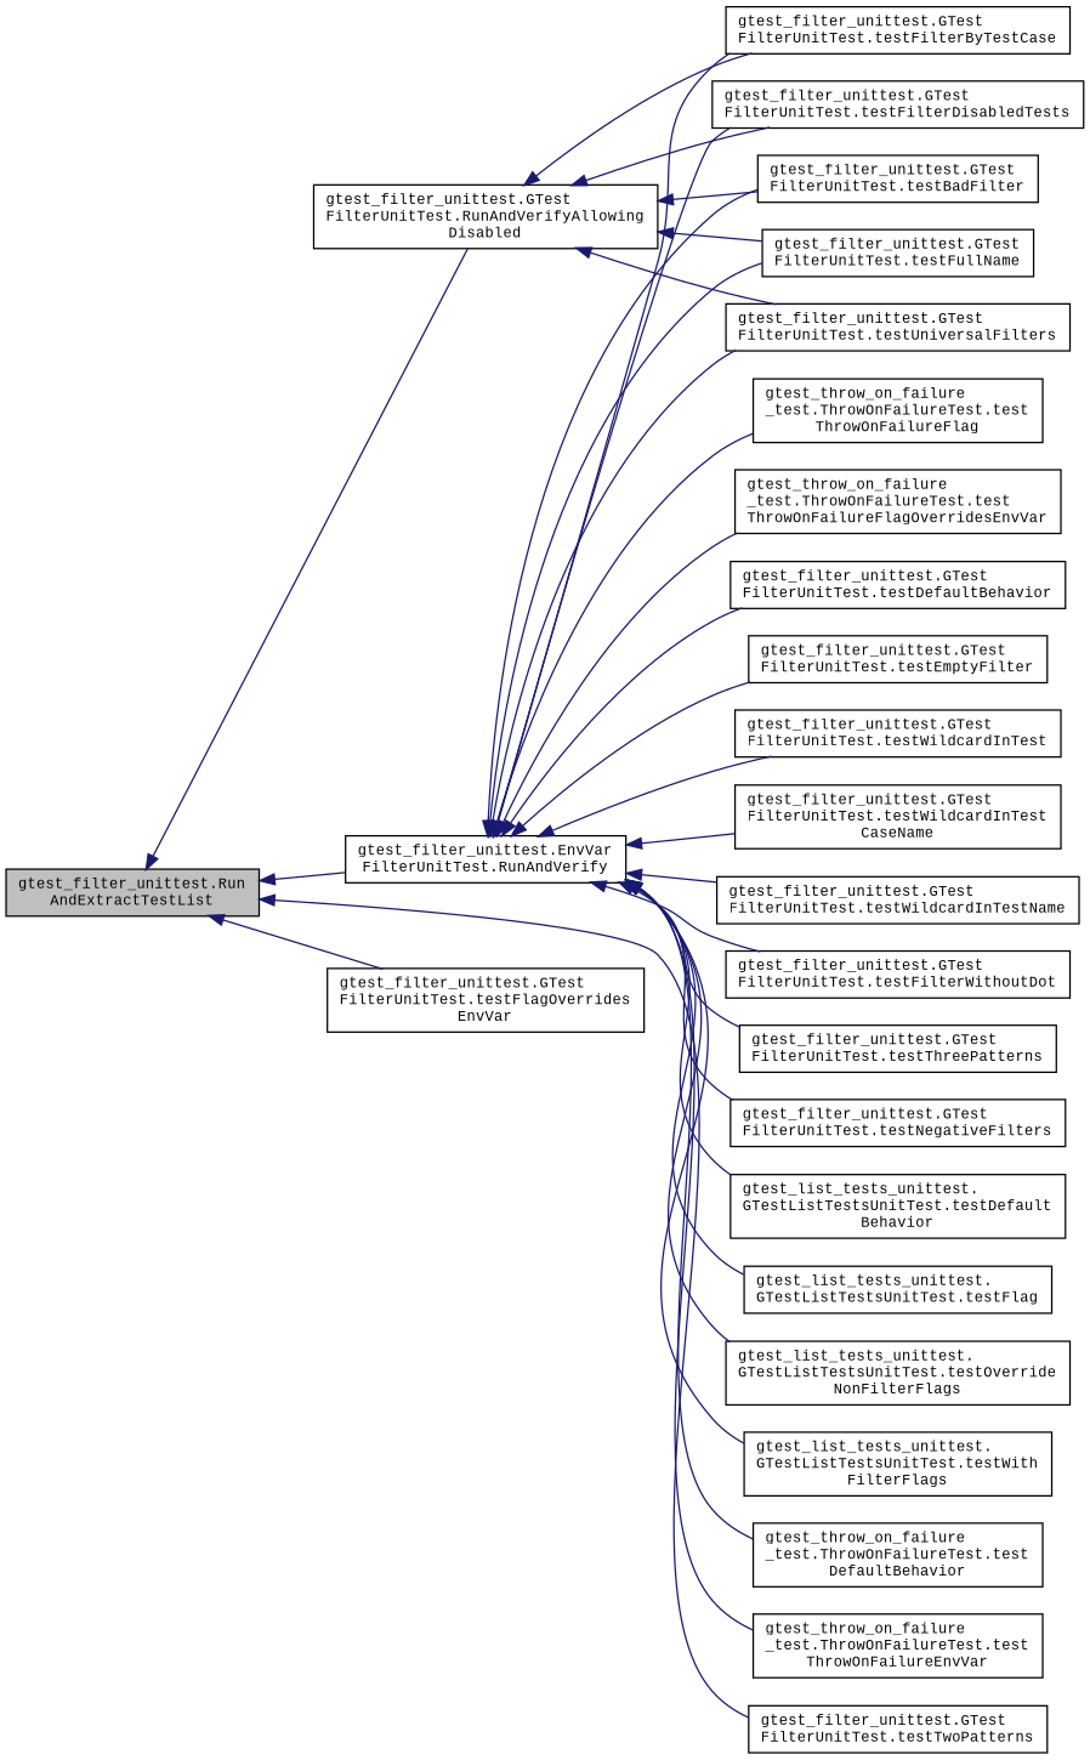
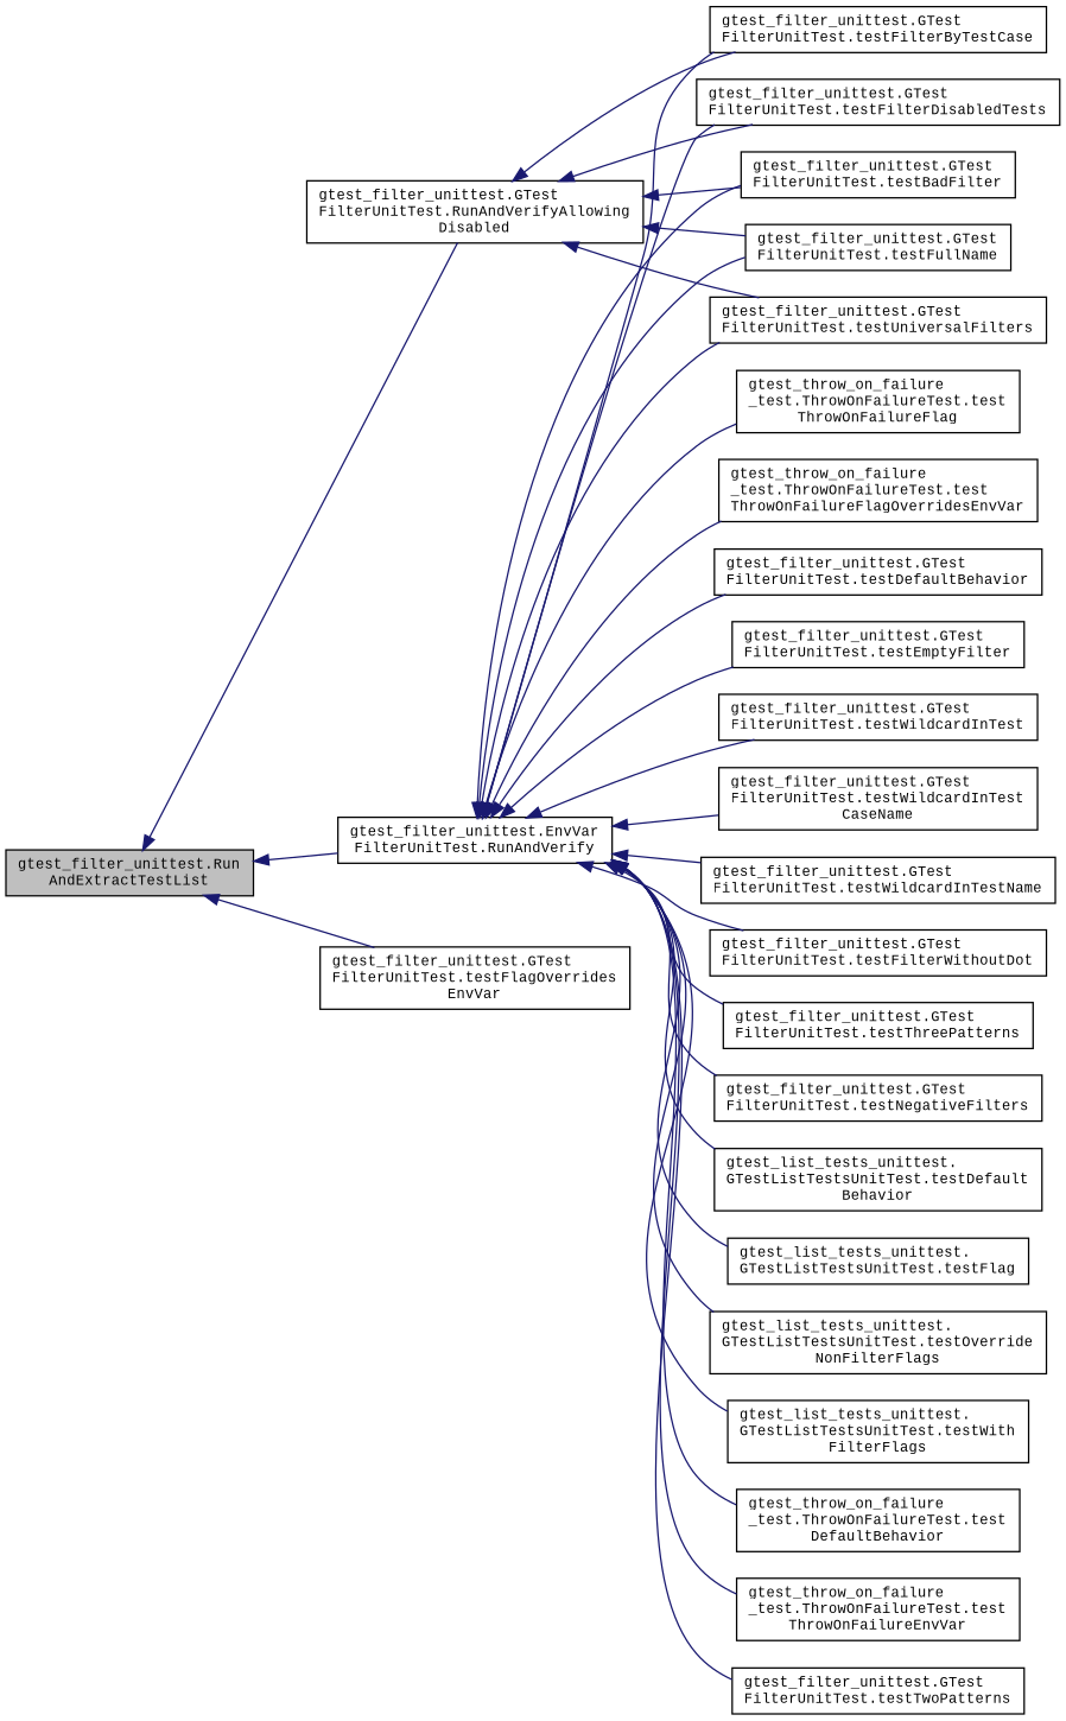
  digraph {
    fontname="Liberation Mono"
    rankdir=LR
    node [color=black fillcolor=white fontname="Liberation Mono" fontsize=10 shape=record style=filled]
    edge [color=midnightblue dir=back fontname="Liberation Mono" fontsize=10 labelfontname=Helvetica labelfontsize=10 style=solid]
    n1 [fillcolor=grey75 fontcolor=black height=0.2 label="gtest_filter_unittest.Run\lAndExtractTestList" width=0.4]
    n2 [height=0.2 label="gtest_filter_unittest.EnvVar\lFilterUnitTest.RunAndVerify" width=0.4]
    n3 [height=0.2 label="gtest_filter_unittest.GTest\lFilterUnitTest.RunAndVerifyAllowing\lDisabled" width=0.4]
    n4 [height=0.2 label="gtest_filter_unittest.GTest\lFilterUnitTest.testFlagOverrides\lEnvVar" width=0.4]
    n5 [height=0.2 label="gtest_filter_unittest.GTest\lFilterUnitTest.testDefaultBehavior" width=0.4]
    n6 [height=0.2 label="gtest_filter_unittest.GTest\lFilterUnitTest.testEmptyFilter" width=0.4]
    n7 [height=0.2 label="gtest_filter_unittest.GTest\lFilterUnitTest.testBadFilter" width=0.4]
    n8 [height=0.2 label="gtest_filter_unittest.GTest\lFilterUnitTest.testFullName" width=0.4]
    n9 [height=0.2 label="gtest_filter_unittest.GTest\lFilterUnitTest.testUniversalFilters" width=0.4]
    n10 [height=0.2 label="gtest_filter_unittest.GTest\lFilterUnitTest.testFilterByTestCase" width=0.4]
    n11 [height=0.2 label="gtest_filter_unittest.GTest\lFilterUnitTest.testWildcardInTest" width=0.4]
    n12 [height=0.2 label="gtest_filter_unittest.GTest\lFilterUnitTest.testFilterDisabledTests" width=0.4]
    n13 [height=0.2 label="gtest_filter_unittest.GTest\lFilterUnitTest.testWildcardInTest\lCaseName" width=0.4]
    n14 [height=0.2 label="gtest_filter_unittest.GTest\lFilterUnitTest.testWildcardInTestName" width=0.4]
    n15 [height=0.2 label="gtest_filter_unittest.GTest\lFilterUnitTest.testFilterWithoutDot" width=0.4]
    n16 [height=0.2 label="gtest_filter_unittest.GTest\lFilterUnitTest.testTwoPatterns" width=0.4]
    n17 [height=0.2 label="gtest_filter_unittest.GTest\lFilterUnitTest.testThreePatterns" width=0.4]
    n18 [height=0.2 label="gtest_filter_unittest.GTest\lFilterUnitTest.testNegativeFilters" width=0.4]
    n19 [height=0.2 label="gtest_list_tests_unittest.\lGTestListTestsUnitTest.testDefault\lBehavior" width=0.4]
    n20 [height=0.2 label="gtest_list_tests_unittest.\lGTestListTestsUnitTest.testFlag" width=0.4]
    n21 [height=0.2 label="gtest_list_tests_unittest.\lGTestListTestsUnitTest.testOverride\lNonFilterFlags" width=0.4]
    n22 [height=0.2 label="gtest_list_tests_unittest.\lGTestListTestsUnitTest.testWith\lFilterFlags" width=0.4]
    n23 [height=0.2 label="gtest_throw_on_failure\l_test.ThrowOnFailureTest.test\lDefaultBehavior" width=0.4]
    n24 [height=0.2 label="gtest_throw_on_failure\l_test.ThrowOnFailureTest.test\lThrowOnFailureEnvVar" width=0.4]
    n25 [height=0.2 label="gtest_throw_on_failure\l_test.ThrowOnFailureTest.test\lThrowOnFailureFlag" width=0.4]
    n26 [height=0.2 label="gtest_throw_on_failure\l_test.ThrowOnFailureTest.test\lThrowOnFailureFlagOverridesEnvVar" width=0.4]
    n1 -> n2
    n1 -> n3
    n1 -> n4
    n2 -> n5
    n2 -> n6
    n2 -> n7
    n2 -> n8
    n2 -> n9
    n2 -> n10
    n2 -> n11
    n2 -> n12
    n2 -> n13
    n2 -> n14
    n2 -> n15
-   n1 -> n16
+   n2 -> n16
    n2 -> n17
    n2 -> n18
    n2 -> n19
    n2 -> n20
    n2 -> n21
    n2 -> n22
    n2 -> n23
    n2 -> n24
    n2 -> n25
    n2 -> n26
    n3 -> n7
    n3 -> n8
    n3 -> n9
    n3 -> n10
    n3 -> n12
  }
